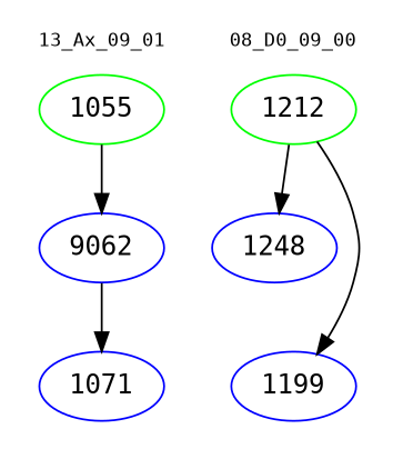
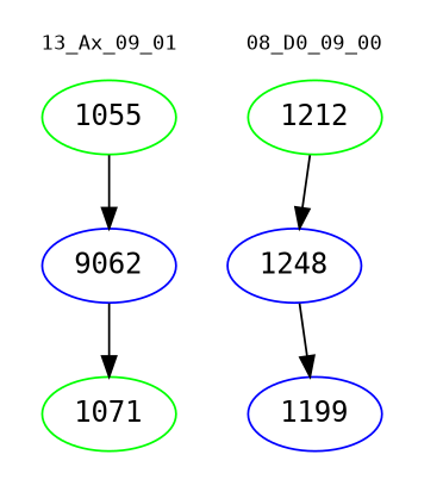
  digraph {
    fontname="DejaVu Sans Mono"
    node [color=blue fontname="DejaVu Sans Mono"]
    edge [color=black fontname="DejaVu Sans Mono"]
    n1 [color=green label=1055]
    n2 [label=9062]
-   n3 [label=1071]
+   n3 [color=green label=1071]
    n4 [color=green label=1212]
    n5 [label=1248]
    n6 [label=1199]
    subgraph cluster_1 {
      color=white
      fontsize=10
      label="13_Ax_09_01"
      n1
      n2
      n3
    }
    subgraph cluster_2 {
      color=white
      fontsize=10
      label="08_D0_09_00"
      n4
      n5
      n6
    }
    n1 -> n2
    n2 -> n3
    n4 -> n5
-   n4 -> n6
+   n5 -> n6
  }
